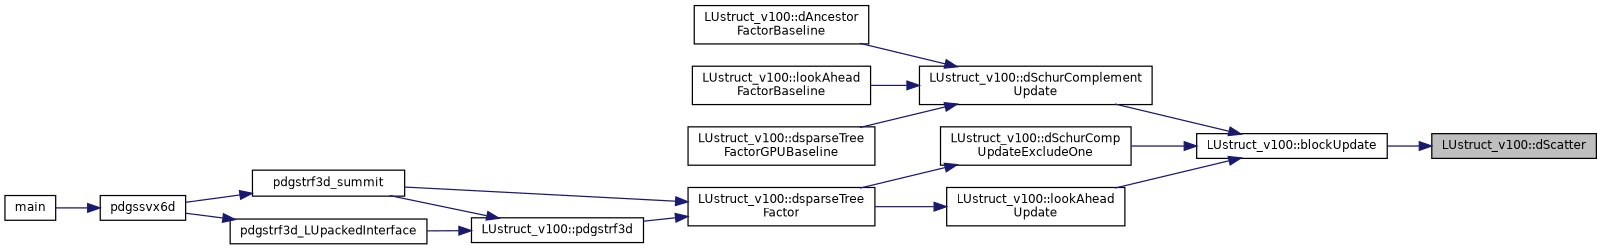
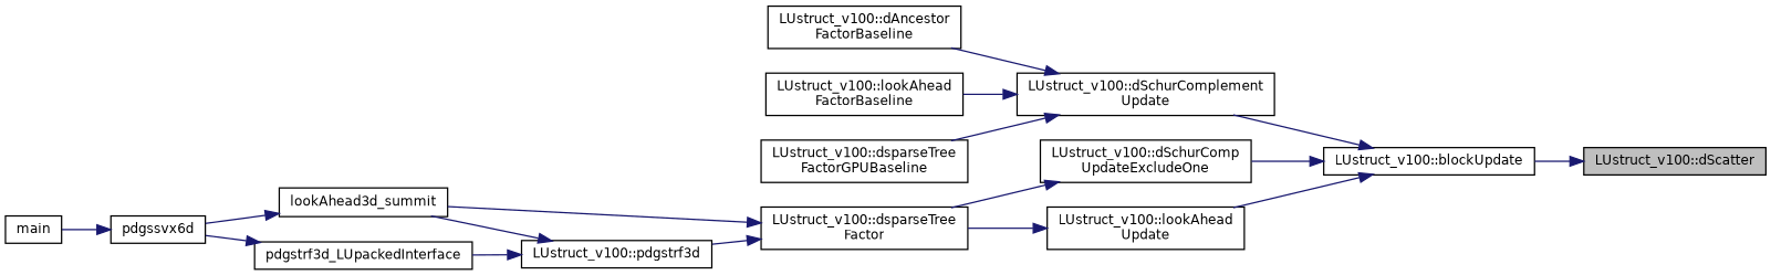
  digraph {
    rankdir=RL
    node [color=black fillcolor=white fontname=Helvetica fontsize=10 shape=record style=filled]
    edge [color=midnightblue dir=back fontname=Helvetica fontsize=10 labelfontname=Helvetica labelfontsize=10 style=solid]
    n1 [fillcolor=grey75 fontcolor=black height=0.2 label="LUstruct_v100::dScatter" width=0.4]
    n2 [height=0.2 label="LUstruct_v100::blockUpdate" width=0.4]
    n3 [height=0.2 label="LUstruct_v100::dSchurComplement\lUpdate" width=0.4]
    n4 [height=0.2 label="LUstruct_v100::dSchurComp\lUpdateExcludeOne" width=0.4]
    n5 [height=0.2 label="LUstruct_v100::lookAhead\lUpdate" width=0.4]
    n6 [height=0.2 label="LUstruct_v100::dAncestor\lFactorBaseline" width=0.4]
    n7 [height=0.2 label="LUstruct_v100::lookAhead\lFactorBaseline" width=0.4]
    n8 [height=0.2 label="LUstruct_v100::dsparseTree\lFactorGPUBaseline" width=0.4]
    n9 [height=0.2 label="LUstruct_v100::dsparseTree\lFactor" width=0.4]
    n10 [height=0.2 label="LUstruct_v100::pdgstrf3d" width=0.4]
-   n11 [height=0.2 label=pdgstrf3d_summit width=0.4]
+   n11 [height=0.2 label=lookAhead3d_summit width=0.4]
    n12 [height=0.2 label=pdgstrf3d_LUpackedInterface width=0.4]
    n13 [height=0.2 label=pdgssvx6d width=0.4]
    n14 [height=0.2 label=main width=0.4]
    n1 -> n2
    n2 -> n3
    n2 -> n4
    n2 -> n5
    n3 -> n6
    n3 -> n7
    n3 -> n8
    n4 -> n9
    n5 -> n9
    n9 -> n10
    n9 -> n11
    n10 -> n11
    n10 -> n12
    n11 -> n13
    n12 -> n13
    n13 -> n14
  }
